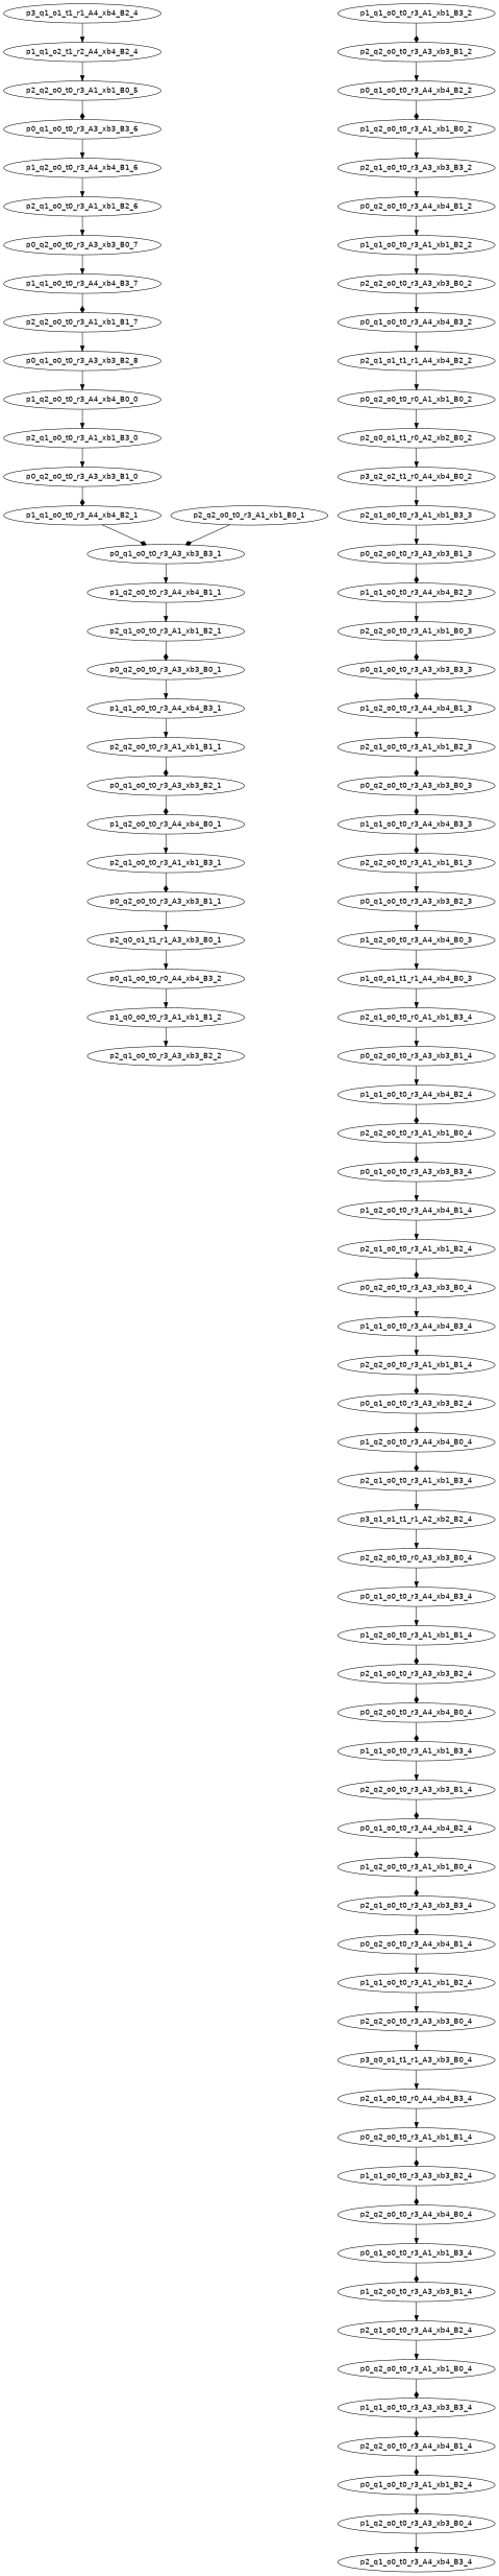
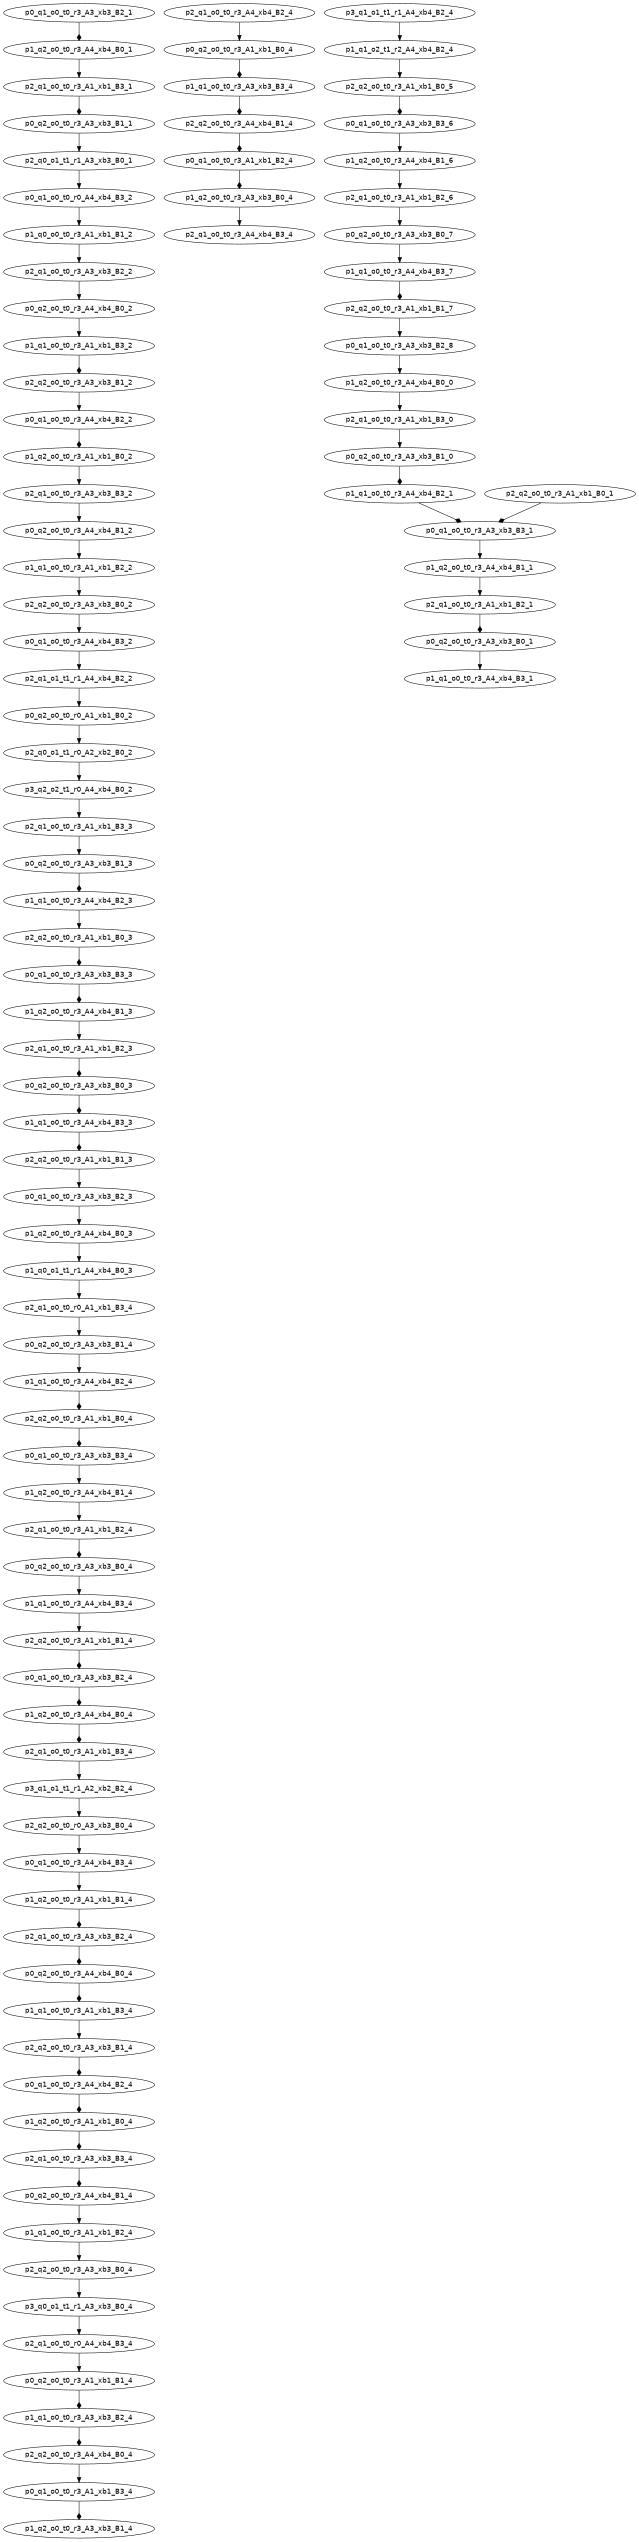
  digraph {
    fontname="DejaVu Sans"
    node [fontname="DejaVu Sans"]
    edge [arrowhead=normal fontname="DejaVu Sans"]
    n1 [label=p1_q0_o0_t0_r3_A1_xb1_B1_2]
    p0_q1_o0_t0_r0_A4_xb4_B3_2
    p2_q1_o0_t0_r3_A3_xb3_B2_2
+   p0_q2_o0_t0_r3_A4_xb4_B0_2
    p1_q1_o0_t0_r3_A1_xb1_B3_2
    p2_q2_o0_t0_r3_A3_xb3_B1_2
    p0_q1_o0_t0_r3_A4_xb4_B2_2
    p1_q2_o0_t0_r3_A1_xb1_B0_2
    p2_q1_o0_t0_r3_A3_xb3_B3_2
    p0_q2_o0_t0_r3_A4_xb4_B1_2
    p1_q1_o0_t0_r3_A1_xb1_B2_2
    p2_q2_o0_t0_r3_A3_xb3_B0_2
    p0_q1_o0_t0_r3_A4_xb4_B3_2
    p2_q1_o1_t1_r1_A4_xb4_B2_2
    p0_q2_o0_t0_r0_A1_xb1_B0_2
    p2_q0_o1_t1_r0_A2_xb2_B0_2
    p3_q2_o2_t1_r0_A4_xb4_B0_2
    p2_q1_o0_t0_r3_A1_xb1_B3_3
    p0_q2_o0_t0_r3_A3_xb3_B1_3
    p1_q1_o0_t0_r3_A4_xb4_B2_3
    p2_q2_o0_t0_r3_A1_xb1_B0_3
    p0_q1_o0_t0_r3_A3_xb3_B3_3
    p1_q2_o0_t0_r3_A4_xb4_B1_3
    p2_q1_o0_t0_r3_A1_xb1_B2_3
    p0_q2_o0_t0_r3_A3_xb3_B0_3
    p1_q1_o0_t0_r3_A4_xb4_B3_3
    p2_q2_o0_t0_r3_A1_xb1_B1_3
    p0_q1_o0_t0_r3_A3_xb3_B2_3
    p1_q2_o0_t0_r3_A4_xb4_B0_3
    p1_q0_o1_t1_r1_A4_xb4_B0_3
    p2_q1_o0_t0_r0_A1_xb1_B3_4
    p0_q2_o0_t0_r3_A3_xb3_B1_4
    p1_q1_o0_t0_r3_A4_xb4_B2_4
    p2_q2_o0_t0_r3_A1_xb1_B0_4
    p0_q1_o0_t0_r3_A3_xb3_B3_4
    p1_q2_o0_t0_r3_A4_xb4_B1_4
    p2_q1_o0_t0_r3_A1_xb1_B2_4
    p0_q2_o0_t0_r3_A3_xb3_B0_4
    p1_q1_o0_t0_r3_A4_xb4_B3_4
    p2_q2_o0_t0_r3_A1_xb1_B1_4
    p0_q1_o0_t0_r3_A3_xb3_B2_4
    p1_q2_o0_t0_r3_A4_xb4_B0_4
    p2_q1_o0_t0_r3_A1_xb1_B3_4
    p3_q1_o1_t1_r1_A2_xb2_B2_4
    p2_q2_o0_t0_r0_A3_xb3_B0_4
    p0_q1_o0_t0_r3_A4_xb4_B3_4
    p1_q2_o0_t0_r3_A1_xb1_B1_4
    p2_q1_o0_t0_r3_A3_xb3_B2_4
    p0_q2_o0_t0_r3_A4_xb4_B0_4
    p1_q1_o0_t0_r3_A1_xb1_B3_4
    p2_q2_o0_t0_r3_A3_xb3_B1_4
    p0_q1_o0_t0_r3_A4_xb4_B2_4
    p1_q2_o0_t0_r3_A1_xb1_B0_4
    p2_q1_o0_t0_r3_A3_xb3_B3_4
    p0_q2_o0_t0_r3_A4_xb4_B1_4
    p1_q1_o0_t0_r3_A1_xb1_B2_4
    p2_q2_o0_t0_r3_A3_xb3_B0_4
    p3_q0_o1_t1_r1_A3_xb3_B0_4
    p2_q1_o0_t0_r0_A4_xb4_B3_4
    p0_q2_o0_t0_r3_A1_xb1_B1_4
    p1_q1_o0_t0_r3_A3_xb3_B2_4
    p2_q2_o0_t0_r3_A4_xb4_B0_4
    p0_q1_o0_t0_r3_A1_xb1_B3_4
    p1_q2_o0_t0_r3_A3_xb3_B1_4
    p2_q1_o0_t0_r3_A4_xb4_B2_4
    p0_q2_o0_t0_r3_A1_xb1_B0_4
    p1_q1_o0_t0_r3_A3_xb3_B3_4
    p2_q2_o0_t0_r3_A4_xb4_B1_4
    p0_q1_o0_t0_r3_A1_xb1_B2_4
    p1_q2_o0_t0_r3_A3_xb3_B0_4
    p2_q1_o0_t0_r3_A4_xb4_B3_4
    p3_q1_o1_t1_r1_A4_xb4_B2_4
    p1_q1_o2_t1_r2_A4_xb4_B2_4
    p2_q2_o0_t0_r3_A1_xb1_B0_5
    p0_q1_o0_t0_r3_A3_xb3_B3_6
    p1_q2_o0_t0_r3_A4_xb4_B1_6
    p2_q1_o0_t0_r3_A1_xb1_B2_6
    p0_q2_o0_t0_r3_A3_xb3_B0_7
    p1_q1_o0_t0_r3_A4_xb4_B3_7
    p2_q2_o0_t0_r3_A1_xb1_B1_7
    p0_q1_o0_t0_r3_A3_xb3_B2_8
    p1_q2_o0_t0_r3_A4_xb4_B0_0
    p2_q1_o0_t0_r3_A1_xb1_B3_0
    p0_q2_o0_t0_r3_A3_xb3_B1_0
    p1_q1_o0_t0_r3_A4_xb4_B2_1
    p0_q1_o0_t0_r3_A3_xb3_B3_1
    p2_q2_o0_t0_r3_A1_xb1_B0_1
    p1_q2_o0_t0_r3_A4_xb4_B1_1
    p2_q1_o0_t0_r3_A1_xb1_B2_1
    p0_q2_o0_t0_r3_A3_xb3_B0_1
    p1_q1_o0_t0_r3_A4_xb4_B3_1
-   p2_q2_o0_t0_r3_A1_xb1_B1_1
    p0_q1_o0_t0_r3_A3_xb3_B2_1
    p1_q2_o0_t0_r3_A4_xb4_B0_1
    p2_q1_o0_t0_r3_A1_xb1_B3_1
    p0_q2_o0_t0_r3_A3_xb3_B1_1
    p2_q0_o1_t1_r1_A3_xb3_B0_1
    n1 -> p2_q1_o0_t0_r3_A3_xb3_B2_2
    p0_q1_o0_t0_r0_A4_xb4_B3_2 -> n1
+   p2_q1_o0_t0_r3_A3_xb3_B2_2 -> p0_q2_o0_t0_r3_A4_xb4_B0_2
+   p0_q2_o0_t0_r3_A4_xb4_B0_2 -> p1_q1_o0_t0_r3_A1_xb1_B3_2
    p1_q1_o0_t0_r3_A1_xb1_B3_2 -> p2_q2_o0_t0_r3_A3_xb3_B1_2 [arrowhead=diamond]
    p2_q2_o0_t0_r3_A3_xb3_B1_2 -> p0_q1_o0_t0_r3_A4_xb4_B2_2
    p0_q1_o0_t0_r3_A4_xb4_B2_2 -> p1_q2_o0_t0_r3_A1_xb1_B0_2 [arrowhead=diamond]
    p1_q2_o0_t0_r3_A1_xb1_B0_2 -> p2_q1_o0_t0_r3_A3_xb3_B3_2
    p2_q1_o0_t0_r3_A3_xb3_B3_2 -> p0_q2_o0_t0_r3_A4_xb4_B1_2
    p0_q2_o0_t0_r3_A4_xb4_B1_2 -> p1_q1_o0_t0_r3_A1_xb1_B2_2
    p1_q1_o0_t0_r3_A1_xb1_B2_2 -> p2_q2_o0_t0_r3_A3_xb3_B0_2
    p2_q2_o0_t0_r3_A3_xb3_B0_2 -> p0_q1_o0_t0_r3_A4_xb4_B3_2
    p0_q1_o0_t0_r3_A4_xb4_B3_2 -> p2_q1_o1_t1_r1_A4_xb4_B2_2
    p2_q1_o1_t1_r1_A4_xb4_B2_2 -> p0_q2_o0_t0_r0_A1_xb1_B0_2
    p0_q2_o0_t0_r0_A1_xb1_B0_2 -> p2_q0_o1_t1_r0_A2_xb2_B0_2
    p2_q0_o1_t1_r0_A2_xb2_B0_2 -> p3_q2_o2_t1_r0_A4_xb4_B0_2
    p3_q2_o2_t1_r0_A4_xb4_B0_2 -> p2_q1_o0_t0_r3_A1_xb1_B3_3
    p2_q1_o0_t0_r3_A1_xb1_B3_3 -> p0_q2_o0_t0_r3_A3_xb3_B1_3
    p0_q2_o0_t0_r3_A3_xb3_B1_3 -> p1_q1_o0_t0_r3_A4_xb4_B2_3 [arrowhead=diamond]
    p1_q1_o0_t0_r3_A4_xb4_B2_3 -> p2_q2_o0_t0_r3_A1_xb1_B0_3
    p2_q2_o0_t0_r3_A1_xb1_B0_3 -> p0_q1_o0_t0_r3_A3_xb3_B3_3 [arrowhead=diamond]
    p0_q1_o0_t0_r3_A3_xb3_B3_3 -> p1_q2_o0_t0_r3_A4_xb4_B1_3 [arrowhead=diamond]
    p1_q2_o0_t0_r3_A4_xb4_B1_3 -> p2_q1_o0_t0_r3_A1_xb1_B2_3
    p2_q1_o0_t0_r3_A1_xb1_B2_3 -> p0_q2_o0_t0_r3_A3_xb3_B0_3 [arrowhead=diamond]
    p0_q2_o0_t0_r3_A3_xb3_B0_3 -> p1_q1_o0_t0_r3_A4_xb4_B3_3 [arrowhead=diamond]
    p1_q1_o0_t0_r3_A4_xb4_B3_3 -> p2_q2_o0_t0_r3_A1_xb1_B1_3 [arrowhead=diamond]
    p2_q2_o0_t0_r3_A1_xb1_B1_3 -> p0_q1_o0_t0_r3_A3_xb3_B2_3
    p0_q1_o0_t0_r3_A3_xb3_B2_3 -> p1_q2_o0_t0_r3_A4_xb4_B0_3
    p1_q2_o0_t0_r3_A4_xb4_B0_3 -> p1_q0_o1_t1_r1_A4_xb4_B0_3
    p1_q0_o1_t1_r1_A4_xb4_B0_3 -> p2_q1_o0_t0_r0_A1_xb1_B3_4
    p2_q1_o0_t0_r0_A1_xb1_B3_4 -> p0_q2_o0_t0_r3_A3_xb3_B1_4
    p0_q2_o0_t0_r3_A3_xb3_B1_4 -> p1_q1_o0_t0_r3_A4_xb4_B2_4
    p1_q1_o0_t0_r3_A4_xb4_B2_4 -> p2_q2_o0_t0_r3_A1_xb1_B0_4 [arrowhead=diamond]
    p2_q2_o0_t0_r3_A1_xb1_B0_4 -> p0_q1_o0_t0_r3_A3_xb3_B3_4 [arrowhead=diamond]
    p0_q1_o0_t0_r3_A3_xb3_B3_4 -> p1_q2_o0_t0_r3_A4_xb4_B1_4
    p1_q2_o0_t0_r3_A4_xb4_B1_4 -> p2_q1_o0_t0_r3_A1_xb1_B2_4
    p2_q1_o0_t0_r3_A1_xb1_B2_4 -> p0_q2_o0_t0_r3_A3_xb3_B0_4 [arrowhead=diamond]
    p0_q2_o0_t0_r3_A3_xb3_B0_4 -> p1_q1_o0_t0_r3_A4_xb4_B3_4
    p1_q1_o0_t0_r3_A4_xb4_B3_4 -> p2_q2_o0_t0_r3_A1_xb1_B1_4
    p2_q2_o0_t0_r3_A1_xb1_B1_4 -> p0_q1_o0_t0_r3_A3_xb3_B2_4 [arrowhead=diamond]
    p0_q1_o0_t0_r3_A3_xb3_B2_4 -> p1_q2_o0_t0_r3_A4_xb4_B0_4 [arrowhead=diamond]
    p1_q2_o0_t0_r3_A4_xb4_B0_4 -> p2_q1_o0_t0_r3_A1_xb1_B3_4 [arrowhead=diamond]
    p2_q1_o0_t0_r3_A1_xb1_B3_4 -> p3_q1_o1_t1_r1_A2_xb2_B2_4
    p3_q1_o1_t1_r1_A2_xb2_B2_4 -> p2_q2_o0_t0_r0_A3_xb3_B0_4
    p2_q2_o0_t0_r0_A3_xb3_B0_4 -> p0_q1_o0_t0_r3_A4_xb4_B3_4
    p0_q1_o0_t0_r3_A4_xb4_B3_4 -> p1_q2_o0_t0_r3_A1_xb1_B1_4
    p1_q2_o0_t0_r3_A1_xb1_B1_4 -> p2_q1_o0_t0_r3_A3_xb3_B2_4 [arrowhead=diamond]
    p2_q1_o0_t0_r3_A3_xb3_B2_4 -> p0_q2_o0_t0_r3_A4_xb4_B0_4 [arrowhead=diamond]
    p0_q2_o0_t0_r3_A4_xb4_B0_4 -> p1_q1_o0_t0_r3_A1_xb1_B3_4 [arrowhead=diamond]
    p1_q1_o0_t0_r3_A1_xb1_B3_4 -> p2_q2_o0_t0_r3_A3_xb3_B1_4
    p2_q2_o0_t0_r3_A3_xb3_B1_4 -> p0_q1_o0_t0_r3_A4_xb4_B2_4 [arrowhead=diamond]
    p0_q1_o0_t0_r3_A4_xb4_B2_4 -> p1_q2_o0_t0_r3_A1_xb1_B0_4 [arrowhead=diamond]
    p1_q2_o0_t0_r3_A1_xb1_B0_4 -> p2_q1_o0_t0_r3_A3_xb3_B3_4 [arrowhead=diamond]
    p2_q1_o0_t0_r3_A3_xb3_B3_4 -> p0_q2_o0_t0_r3_A4_xb4_B1_4 [arrowhead=diamond]
    p0_q2_o0_t0_r3_A4_xb4_B1_4 -> p1_q1_o0_t0_r3_A1_xb1_B2_4
    p1_q1_o0_t0_r3_A1_xb1_B2_4 -> p2_q2_o0_t0_r3_A3_xb3_B0_4
    p2_q2_o0_t0_r3_A3_xb3_B0_4 -> p3_q0_o1_t1_r1_A3_xb3_B0_4
    p3_q0_o1_t1_r1_A3_xb3_B0_4 -> p2_q1_o0_t0_r0_A4_xb4_B3_4
    p2_q1_o0_t0_r0_A4_xb4_B3_4 -> p0_q2_o0_t0_r3_A1_xb1_B1_4
    p0_q2_o0_t0_r3_A1_xb1_B1_4 -> p1_q1_o0_t0_r3_A3_xb3_B2_4 [arrowhead=diamond]
    p1_q1_o0_t0_r3_A3_xb3_B2_4 -> p2_q2_o0_t0_r3_A4_xb4_B0_4 [arrowhead=diamond]
    p2_q2_o0_t0_r3_A4_xb4_B0_4 -> p0_q1_o0_t0_r3_A1_xb1_B3_4
    p0_q1_o0_t0_r3_A1_xb1_B3_4 -> p1_q2_o0_t0_r3_A3_xb3_B1_4 [arrowhead=diamond]
-   p1_q2_o0_t0_r3_A3_xb3_B1_4 -> p2_q1_o0_t0_r3_A4_xb4_B2_4
    p2_q1_o0_t0_r3_A4_xb4_B2_4 -> p0_q2_o0_t0_r3_A1_xb1_B0_4
    p0_q2_o0_t0_r3_A1_xb1_B0_4 -> p1_q1_o0_t0_r3_A3_xb3_B3_4 [arrowhead=diamond]
    p1_q1_o0_t0_r3_A3_xb3_B3_4 -> p2_q2_o0_t0_r3_A4_xb4_B1_4 [arrowhead=diamond]
    p2_q2_o0_t0_r3_A4_xb4_B1_4 -> p0_q1_o0_t0_r3_A1_xb1_B2_4 [arrowhead=diamond]
    p0_q1_o0_t0_r3_A1_xb1_B2_4 -> p1_q2_o0_t0_r3_A3_xb3_B0_4 [arrowhead=diamond]
    p1_q2_o0_t0_r3_A3_xb3_B0_4 -> p2_q1_o0_t0_r3_A4_xb4_B3_4
    p3_q1_o1_t1_r1_A4_xb4_B2_4 -> p1_q1_o2_t1_r2_A4_xb4_B2_4
    p1_q1_o2_t1_r2_A4_xb4_B2_4 -> p2_q2_o0_t0_r3_A1_xb1_B0_5
    p2_q2_o0_t0_r3_A1_xb1_B0_5 -> p0_q1_o0_t0_r3_A3_xb3_B3_6 [arrowhead=diamond]
    p0_q1_o0_t0_r3_A3_xb3_B3_6 -> p1_q2_o0_t0_r3_A4_xb4_B1_6
    p1_q2_o0_t0_r3_A4_xb4_B1_6 -> p2_q1_o0_t0_r3_A1_xb1_B2_6
    p2_q1_o0_t0_r3_A1_xb1_B2_6 -> p0_q2_o0_t0_r3_A3_xb3_B0_7
    p0_q2_o0_t0_r3_A3_xb3_B0_7 -> p1_q1_o0_t0_r3_A4_xb4_B3_7
    p1_q1_o0_t0_r3_A4_xb4_B3_7 -> p2_q2_o0_t0_r3_A1_xb1_B1_7 [arrowhead=diamond]
    p2_q2_o0_t0_r3_A1_xb1_B1_7 -> p0_q1_o0_t0_r3_A3_xb3_B2_8
    p0_q1_o0_t0_r3_A3_xb3_B2_8 -> p1_q2_o0_t0_r3_A4_xb4_B0_0
    p1_q2_o0_t0_r3_A4_xb4_B0_0 -> p2_q1_o0_t0_r3_A1_xb1_B3_0
    p2_q1_o0_t0_r3_A1_xb1_B3_0 -> p0_q2_o0_t0_r3_A3_xb3_B1_0
    p0_q2_o0_t0_r3_A3_xb3_B1_0 -> p1_q1_o0_t0_r3_A4_xb4_B2_1 [arrowhead=diamond]
    p1_q1_o0_t0_r3_A4_xb4_B2_1 -> p0_q1_o0_t0_r3_A3_xb3_B3_1 [arrowhead=diamond]
    p0_q1_o0_t0_r3_A3_xb3_B3_1 -> p1_q2_o0_t0_r3_A4_xb4_B1_1
    p2_q2_o0_t0_r3_A1_xb1_B0_1 -> p0_q1_o0_t0_r3_A3_xb3_B3_1 [arrowhead=diamond]
    p1_q2_o0_t0_r3_A4_xb4_B1_1 -> p2_q1_o0_t0_r3_A1_xb1_B2_1
    p2_q1_o0_t0_r3_A1_xb1_B2_1 -> p0_q2_o0_t0_r3_A3_xb3_B0_1 [arrowhead=diamond]
    p0_q2_o0_t0_r3_A3_xb3_B0_1 -> p1_q1_o0_t0_r3_A4_xb4_B3_1
-   p1_q1_o0_t0_r3_A4_xb4_B3_1 -> p2_q2_o0_t0_r3_A1_xb1_B1_1
-   p2_q2_o0_t0_r3_A1_xb1_B1_1 -> p0_q1_o0_t0_r3_A3_xb3_B2_1 [arrowhead=diamond]
    p0_q1_o0_t0_r3_A3_xb3_B2_1 -> p1_q2_o0_t0_r3_A4_xb4_B0_1 [arrowhead=diamond]
    p1_q2_o0_t0_r3_A4_xb4_B0_1 -> p2_q1_o0_t0_r3_A1_xb1_B3_1
    p2_q1_o0_t0_r3_A1_xb1_B3_1 -> p0_q2_o0_t0_r3_A3_xb3_B1_1 [arrowhead=diamond]
    p0_q2_o0_t0_r3_A3_xb3_B1_1 -> p2_q0_o1_t1_r1_A3_xb3_B0_1
    p2_q0_o1_t1_r1_A3_xb3_B0_1 -> p0_q1_o0_t0_r0_A4_xb4_B3_2
  }
